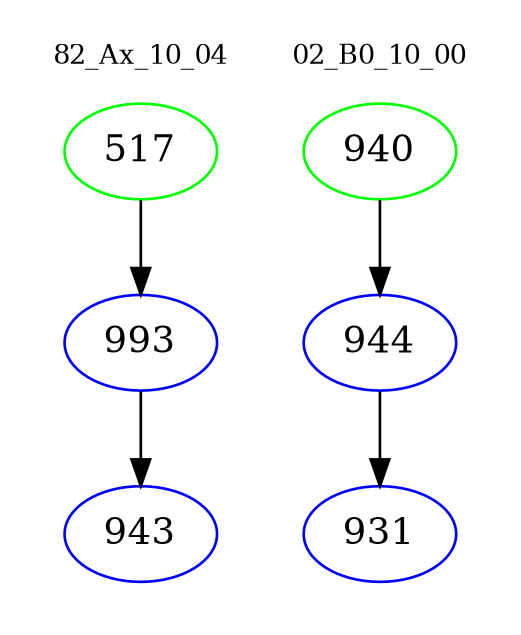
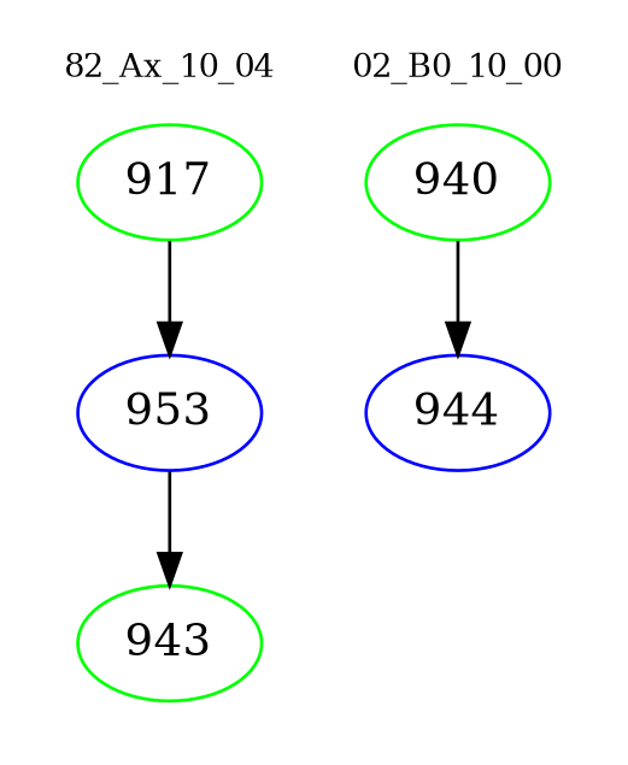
  digraph {
    node [color=blue]
    edge [color=black]
-   n1 [color=green label=517]
-   n2 [label=993]
-   n3 [label=943]
+   n1 [color=green label=917]
+   n2 [label=953]
+   n3 [color=green label=943]
    n4 [color=green label=940]
    n5 [label=944]
-   n6 [label=931]
    subgraph cluster_1 {
      color=white
      fontsize=10
      label="82_Ax_10_04"
      n1
      n2
      n3
    }
    subgraph cluster_2 {
      color=white
      fontsize=10
      label="02_B0_10_00"
      n4
      n5
-     n6
    }
    n1 -> n2
    n2 -> n3
    n4 -> n5
-   n5 -> n6
  }
